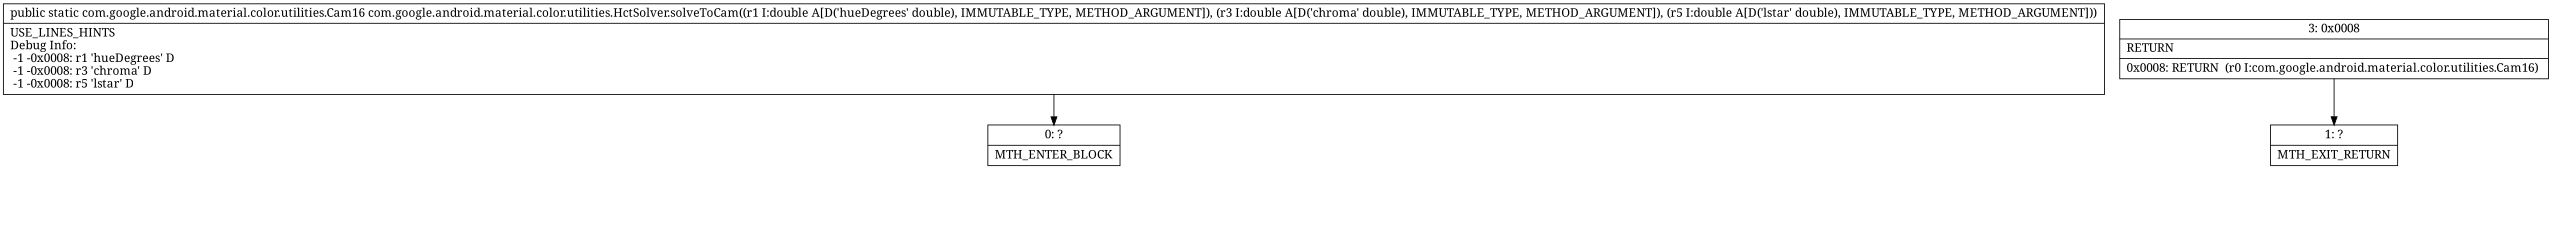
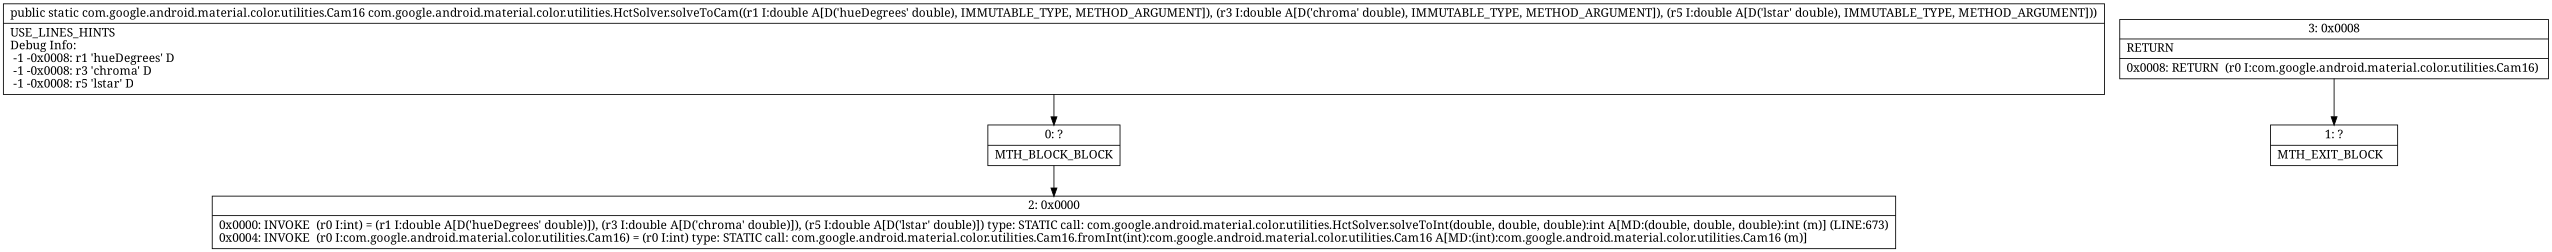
  digraph {
    fontname="Noto Serif"
    node [fontname="Noto Serif" shape=record]
    edge [fontname="Noto Serif"]
-   n1 [label="{0\:\ ?|MTH_ENTER_BLOCK\l}"]
+   n1 [label="{0\:\ ?|MTH_BLOCK_BLOCK\l}"]
+   n2 [label="{2\:\ 0x0000|0x0000: INVOKE  (r0 I:int) = (r1 I:double A[D('hueDegrees' double)]), (r3 I:double A[D('chroma' double)]), (r5 I:double A[D('lstar' double)]) type: STATIC call: com.google.android.material.color.utilities.HctSolver.solveToInt(double, double, double):int A[MD:(double, double, double):int (m)] (LINE:673)\l0x0004: INVOKE  (r0 I:com.google.android.material.color.utilities.Cam16) = (r0 I:int) type: STATIC call: com.google.android.material.color.utilities.Cam16.fromInt(int):com.google.android.material.color.utilities.Cam16 A[MD:(int):com.google.android.material.color.utilities.Cam16 (m)]\l}"]
    n3 [label="{3\:\ 0x0008|RETURN\l|0x0008: RETURN  (r0 I:com.google.android.material.color.utilities.Cam16) \l}"]
-   n4 [label="{1\:\ ?|MTH_EXIT_RETURN\l}"]
+   n4 [label="{1\:\ ?|MTH_EXIT_BLOCK\l}"]
    n5 [label="{public static com.google.android.material.color.utilities.Cam16 com.google.android.material.color.utilities.HctSolver.solveToCam((r1 I:double A[D('hueDegrees' double), IMMUTABLE_TYPE, METHOD_ARGUMENT]), (r3 I:double A[D('chroma' double), IMMUTABLE_TYPE, METHOD_ARGUMENT]), (r5 I:double A[D('lstar' double), IMMUTABLE_TYPE, METHOD_ARGUMENT]))  | USE_LINES_HINTS\lDebug Info:\l  \-1 \-0x0008: r1 'hueDegrees' D\l  \-1 \-0x0008: r3 'chroma' D\l  \-1 \-0x0008: r5 'lstar' D\l}"]
+   n1 -> n2
    n3 -> n4
    n5 -> n1
  }
